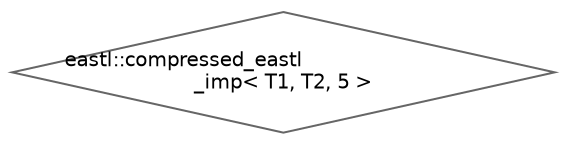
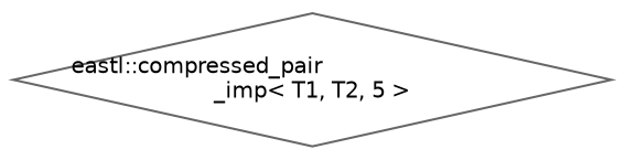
  digraph {
    rankdir=TB
-   n1 [color=grey40 fillcolor=white fontname=Helvetica fontsize=10 height=0.2 label="eastl::compressed_eastl\l_imp\< T1, T2, 5 \>" shape=diamond style=filled width=0.4]
+   n1 [color=grey40 fillcolor=white fontname=Helvetica fontsize=10 height=0.2 label="eastl::compressed_pair\l_imp\< T1, T2, 5 \>" shape=diamond style=filled width=0.4]
  }
